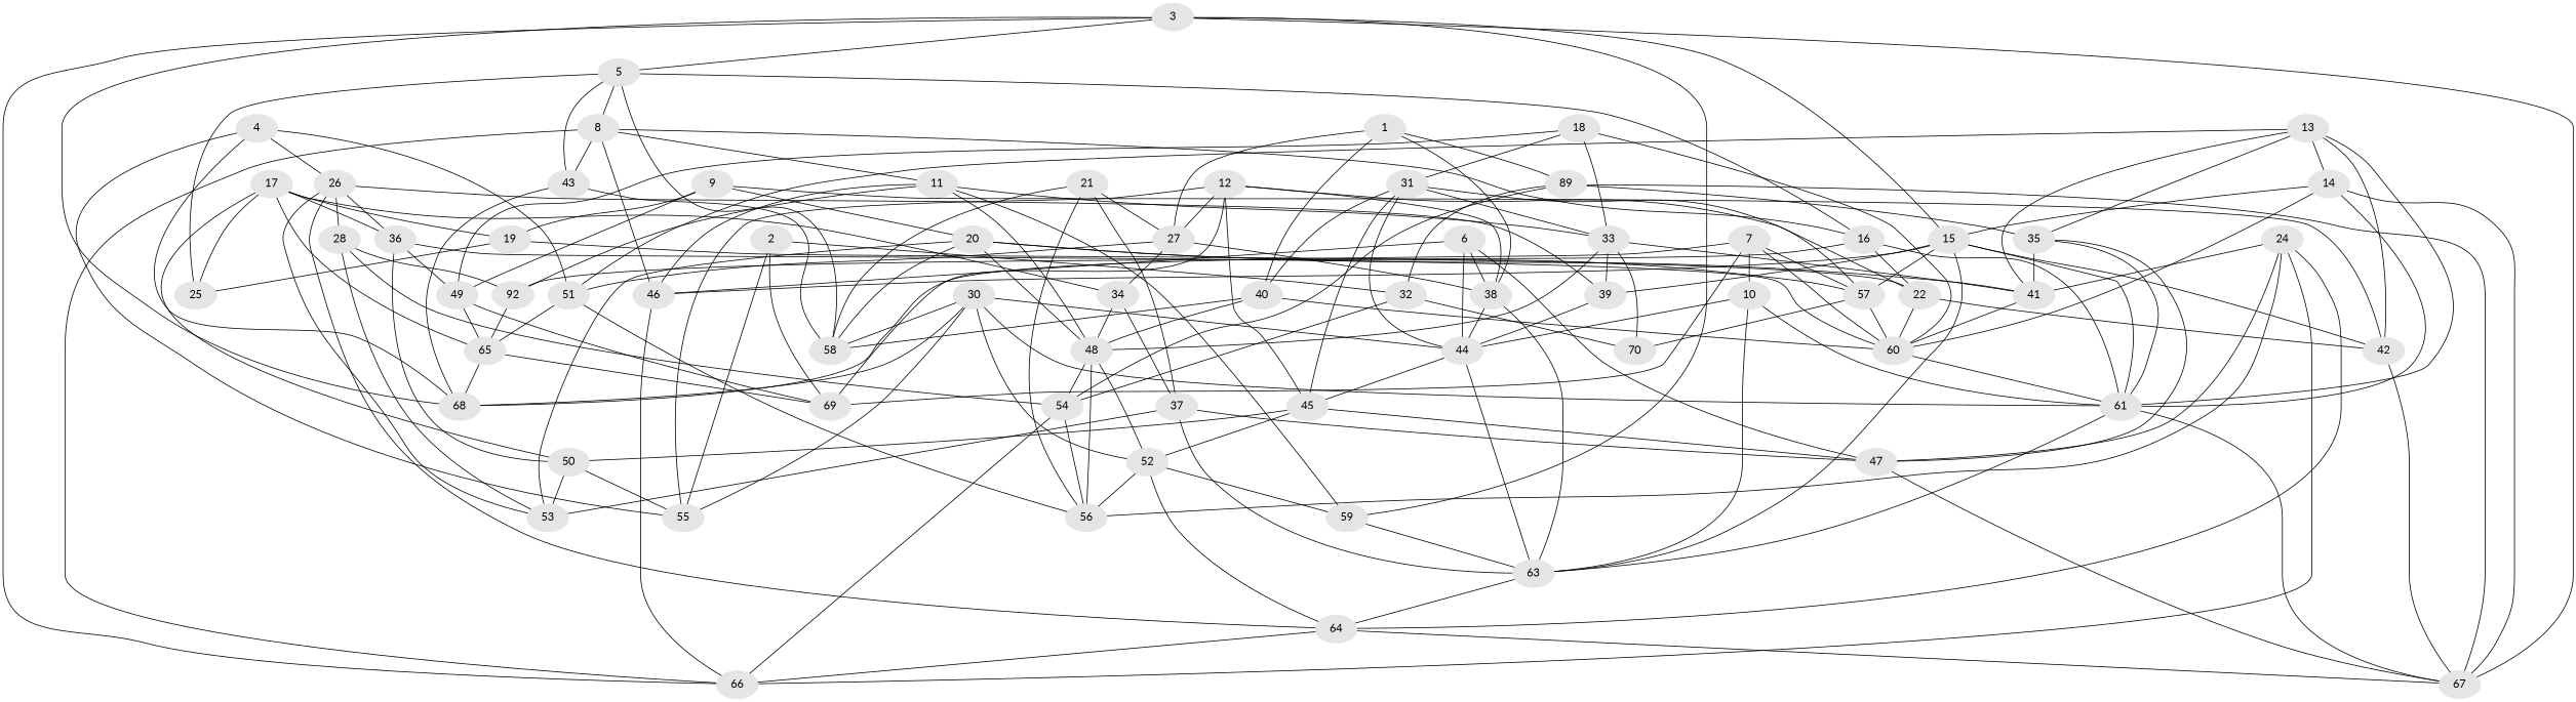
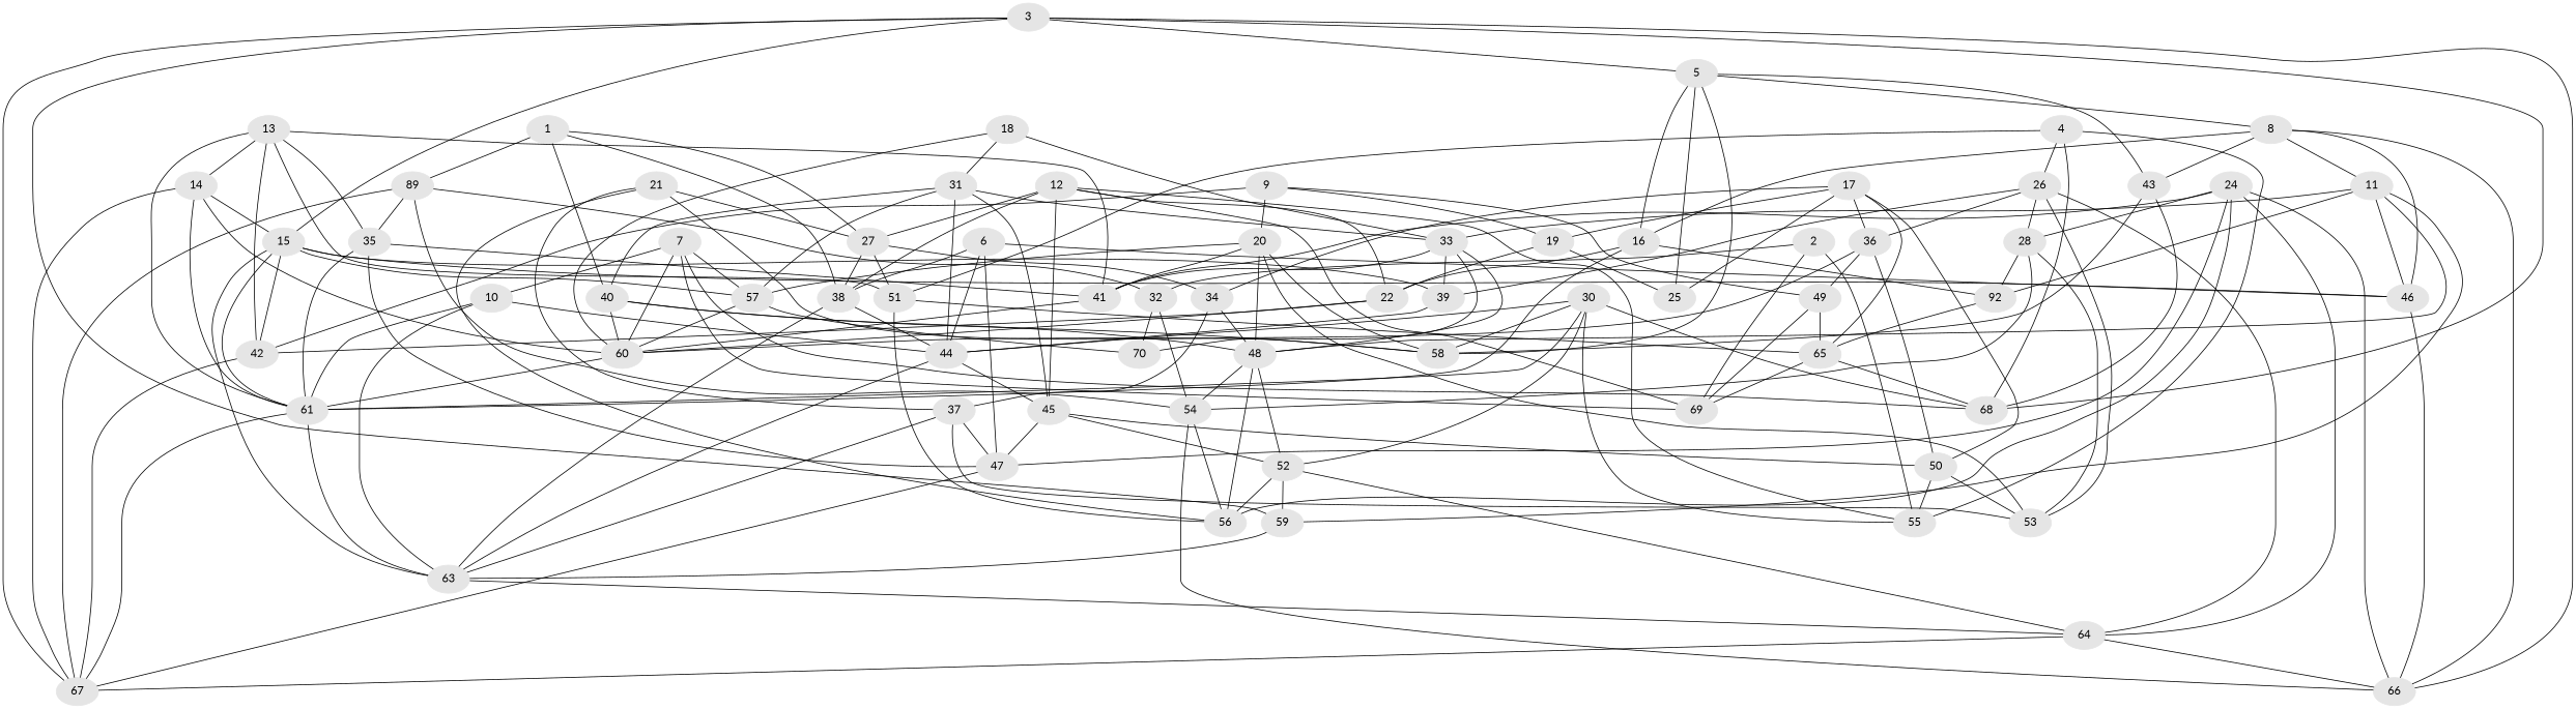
  graph {
    fontname=Lato
    node [color=gray90 fontname=Lato style=filled]
    edge [fontname=Lato weight=1.0]
    1
    27
    n3 [label=89]
    38
    40
    51
    34
    32
    67
    35
    54
    44
    63
    58
    60
    48
    2
    55
    69
    70
    3
    5
    15
    59
    66
    68
    8
    16
    25
    43
    46
    57
    42
    61
    39
    4
    26
    53
    28
    64
    36
    65
    56
    11
    n45 [label=92]
    22
    6
    47
    45
    7
    10
    33
    9
    19
    20
    49
    41
    52
    12
    50
    13
    14
    17
    37
    18
    31
    21
    24
    30
    1 -- 27
    1 -- n3
    1 -- 38
    1 -- 40
    27 -- 38
    27 -- 51
    27 -- 34
    n3 -- 32
    n3 -- 67
    n3 -- 35 [weight=2.0]
    n3 -- 54
    38 -- 44
    38 -- 63
    40 -- 58
    40 -- 60 [weight=2.0]
    40 -- 48
    51 -- 65
    51 -- 56
    34 -- 48
    34 -- 37
    32 -- 54
    32 -- 70 [weight=2.0]
    35 -- 61
    35 -- 47
    35 -- 41
    54 -- 66
    54 -- 56
    44 -- 63
    44 -- 45
    63 -- 64
    60 -- 61
    48 -- 54
    48 -- 56
    48 -- 52
    2 -- 32 [weight=2.0]
    2 -- 55
    2 -- 69
    3 -- 67
    3 -- 5
    3 -- 15
    3 -- 59
    3 -- 66
    3 -- 68
    5 -- 58
    5 -- 8
    5 -- 16
    5 -- 25
    5 -- 43
    15 -- 63
    15 -- 46
    15 -- 57
    15 -- 42
    15 -- 61
    15 -- 39
    59 -- 63
    8 -- 66
    8 -- 16
    8 -- 43
    8 -- 46
    8 -- 11
    16 -- 61
    16 -- n45 [weight=2.0]
    16 -- 22
    43 -- 58
    43 -- 68
    46 -- 66
    57 -- 60
    57 -- 70
    42 -- 67
    61 -- 67
    61 -- 63
    39 -- 44
    4 -- 51
    4 -- 55
    4 -- 68
    4 -- 26
    26 -- 39
    26 -- 53
    26 -- 28
    26 -- 64
    26 -- 36
    28 -- 54
    28 -- 53
    28 -- n45 [weight=2.0]
    64 -- 67
    64 -- 66
    36 -- 60
    36 -- 49
    36 -- 50
    65 -- 69
    65 -- 68
    11 -- 48
    11 -- 59
    11 -- 46
    11 -- n45
    11 -- 33
    n45 -- 65
    22 -- 60
    22 -- 42
    6 -- 38
    6 -- 44
    6 -- 46
    6 -- 47
    47 -- 67
    45 -- 47
    45 -- 52
    45 -- 50
    7 -- 60
    7 -- 69 [weight=2.0]
    7 -- 68
    7 -- 57
    7 -- 10
    10 -- 44
    10 -- 63
    10 -- 61
    33 -- 48
    33 -- 70
    33 -- 39
    33 -- 41
    9 -- 42
    9 -- 19
    9 -- 20
    9 -- 49
    19 -- 25 [weight=2.0]
    19 -- 22 [weight=2.0]
    20 -- 58
    20 -- 48
    20 -- 57
    20 -- 53
    20 -- 41
    49 -- 69
    49 -- 65
    41 -- 60
    52 -- 59
    52 -- 64
    52 -- 56
    12 -- 27
    12 -- 38
    12 -- 55
    12 -- 69
    12 -- 22
    12 -- 45
    50 -- 55 [weight=2.0]
    50 -- 53
    13 -- 51
    13 -- 35
    13 -- 42
    13 -- 61
    13 -- 41
    13 -- 14
    14 -- 67 [weight=2.0]
    14 -- 60
    14 -- 15
    14 -- 61
    17 -- 34
    17 -- 25
    17 -- 36
    17 -- 65
    17 -- 19
    17 -- 50
    37 -- 63
    37 -- 53 [weight=2.0]
    37 -- 47
    18 -- 60
    18 -- 33 [weight=2.0]
-   18 -- 49 [weight=2.0]
    18 -- 31
    31 -- 40
    31 -- 44
    31 -- 57
    31 -- 45
    31 -- 33
    21 -- 27
    21 -- 58
    21 -- 56
    21 -- 37
    24 -- 66
+   24 -- 28
    24 -- 64
    24 -- 56
    24 -- 47
    24 -- 41
    30 -- 44
    30 -- 58
    30 -- 55
    30 -- 68
    30 -- 61
    30 -- 52
  }
